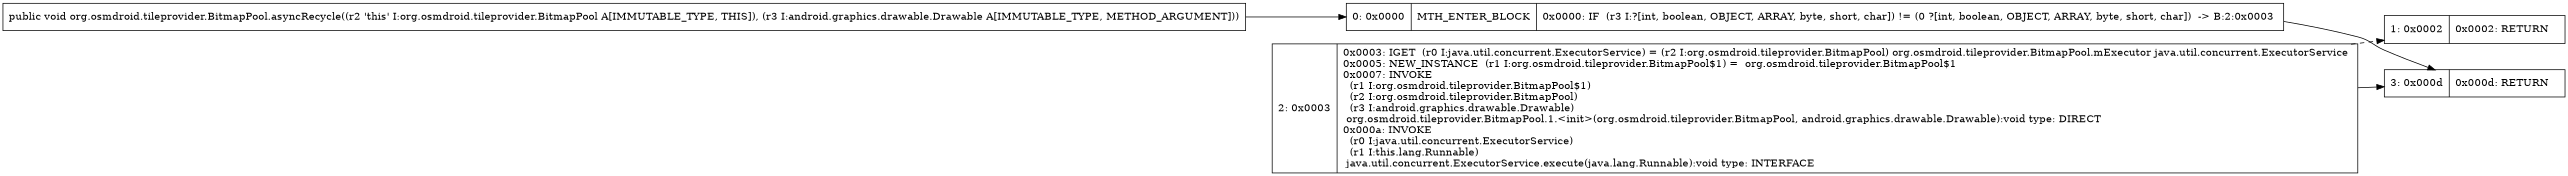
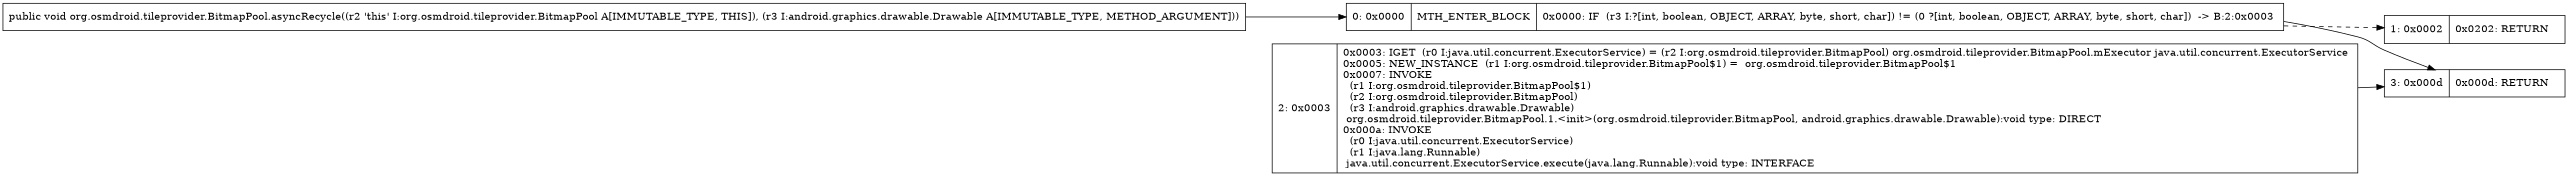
  digraph {
    rankdir=LR
    node [shape=record]
    n1 [label="{0\:\ 0x0000|MTH_ENTER_BLOCK\l|0x0000: IF  (r3 I:?[int, boolean, OBJECT, ARRAY, byte, short, char]) != (0 ?[int, boolean, OBJECT, ARRAY, byte, short, char])  \-\> B:2:0x0003 \l}"]
-   n2 [label="{1\:\ 0x0002|0x0002: RETURN   \l}"]
+   n2 [label="{1\:\ 0x0002|0x0202: RETURN   \l}"]
    n3 [label="{3\:\ 0x000d|0x000d: RETURN   \l}"]
-   n4 [label="{2\:\ 0x0003|0x0003: IGET  (r0 I:java.util.concurrent.ExecutorService) = (r2 I:org.osmdroid.tileprovider.BitmapPool) org.osmdroid.tileprovider.BitmapPool.mExecutor java.util.concurrent.ExecutorService \l0x0005: NEW_INSTANCE  (r1 I:org.osmdroid.tileprovider.BitmapPool$1) =  org.osmdroid.tileprovider.BitmapPool$1 \l0x0007: INVOKE  \l  (r1 I:org.osmdroid.tileprovider.BitmapPool$1)\l  (r2 I:org.osmdroid.tileprovider.BitmapPool)\l  (r3 I:android.graphics.drawable.Drawable)\l org.osmdroid.tileprovider.BitmapPool.1.\<init\>(org.osmdroid.tileprovider.BitmapPool, android.graphics.drawable.Drawable):void type: DIRECT \l0x000a: INVOKE  \l  (r0 I:java.util.concurrent.ExecutorService)\l  (r1 I:this.lang.Runnable)\l java.util.concurrent.ExecutorService.execute(java.lang.Runnable):void type: INTERFACE \l}"]
+   n4 [label="{2\:\ 0x0003|0x0003: IGET  (r0 I:java.util.concurrent.ExecutorService) = (r2 I:org.osmdroid.tileprovider.BitmapPool) org.osmdroid.tileprovider.BitmapPool.mExecutor java.util.concurrent.ExecutorService \l0x0005: NEW_INSTANCE  (r1 I:org.osmdroid.tileprovider.BitmapPool$1) =  org.osmdroid.tileprovider.BitmapPool$1 \l0x0007: INVOKE  \l  (r1 I:org.osmdroid.tileprovider.BitmapPool$1)\l  (r2 I:org.osmdroid.tileprovider.BitmapPool)\l  (r3 I:android.graphics.drawable.Drawable)\l org.osmdroid.tileprovider.BitmapPool.1.\<init\>(org.osmdroid.tileprovider.BitmapPool, android.graphics.drawable.Drawable):void type: DIRECT \l0x000a: INVOKE  \l  (r0 I:java.util.concurrent.ExecutorService)\l  (r1 I:java.lang.Runnable)\l java.util.concurrent.ExecutorService.execute(java.lang.Runnable):void type: INTERFACE \l}"]
    n5 [label="{public void org.osmdroid.tileprovider.BitmapPool.asyncRecycle((r2 'this' I:org.osmdroid.tileprovider.BitmapPool A[IMMUTABLE_TYPE, THIS]), (r3 I:android.graphics.drawable.Drawable A[IMMUTABLE_TYPE, METHOD_ARGUMENT])) }"]
-   n4 -> n2 [style=dashed]
+   n1 -> n2 [style=dashed]
    n1 -> n3
    n4 -> n3
    n5 -> n1
  }
